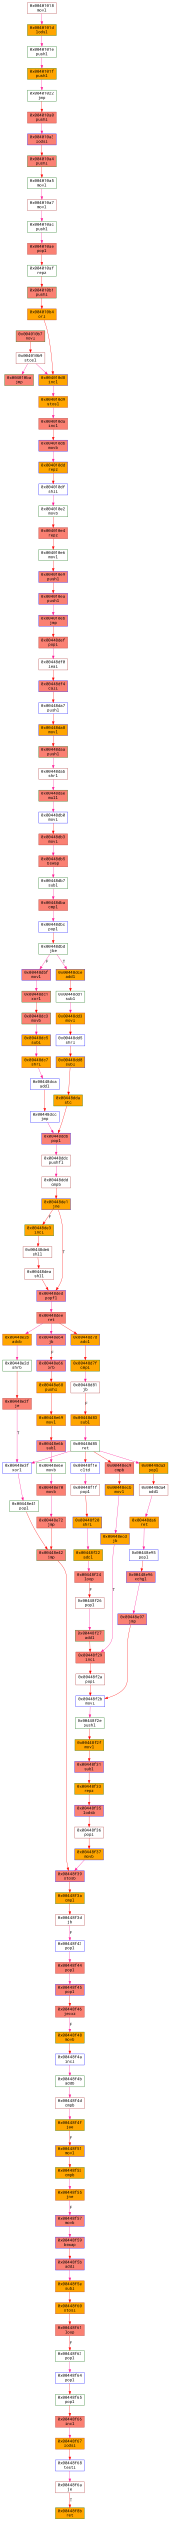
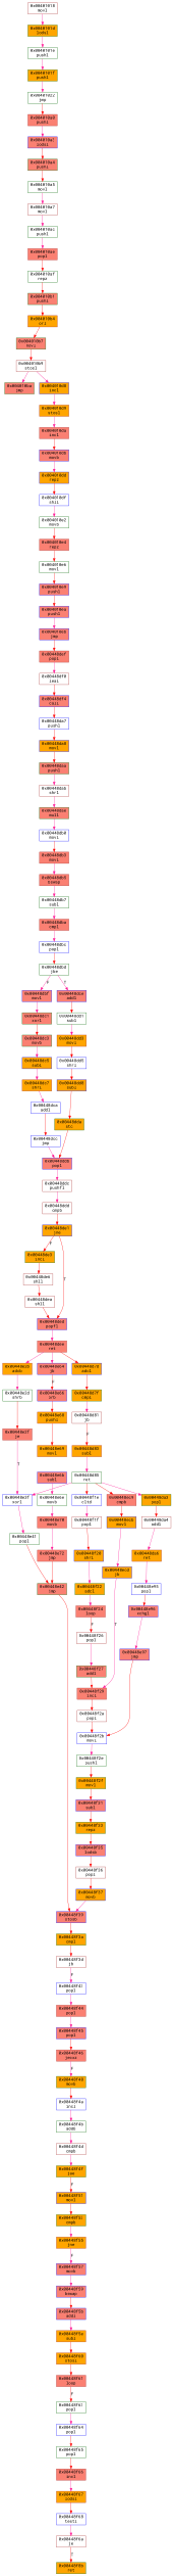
  strict digraph {
    fontname="Roboto Mono"
    node [color=brown fillcolor=white fontname="Roboto Mono" shape=rectangle style=filled]
    edge [color=red fontname="Roboto Mono"]
    n1 [color=blue label="0x00448f1e\ncltd"]
    n2 [label="0x00448f1f\npopl"]
    n3 [color=blue fillcolor=orange label="0x00448f20\nshrl"]
    n4 [color=darkgreen fillcolor=orange label="0x00448f22\nadcl"]
    n5 [color=blue label="0x00448e3f\nxorl"]
    n6 [color=darkgreen label="0x00448e41\npopl"]
    n7 [color=darkgreen fillcolor=salmon label="0x00448e42\njmp"]
    n8 [color=blue fillcolor=salmon label="0x00448f39\nstosb"]
    n9 [color=darkgreen fillcolor=orange label="0x00448dda\nstc"]
    n10 [color=blue fillcolor=salmon label="0x00448ddb\npopl"]
    n11 [label="0x00448ddc\npushfl"]
    n12 [label="0x00448ddd\ncmpb"]
    n13 [color=blue label="0x00448dbc\npopl"]
    n14 [color=darkgreen label="0x00448dbd\njbe"]
    n15 [color=blue fillcolor=salmon label="0x00448dbf\nmovl"]
-   n16 [color=blue fillcolor=orange label="0x00448dce\naddl"]
+   n16 [color=blue fillcolor=salmon label="0x00448dce\naddl"]
    n17 [color=darkgreen fillcolor=salmon label="0x00448dc1\nxorl"]
    n18 [color=darkgreen label="0x00448dd1\nsubl"]
    n19 [label="0x00448df0\nleal"]
    n20 [color=blue fillcolor=salmon label="0x00448df4\ncall"]
    n21 [color=blue label="0x00448da7\npushl"]
    n22 [color=blue fillcolor=orange label="0x00448da8\nmovl"]
    n23 [label="0x00448d81\njb"]
    n24 [fillcolor=orange label="0x00448d83\nsubl"]
    n25 [color=darkgreen label="0x00448d85\nret"]
    n26 [color=darkgreen fillcolor=orange label="0x00448da3\npopl"]
    n27 [fillcolor=salmon label="0x00448ec9\ncmpb"]
    n28 [fillcolor=salmon label="0x00448def\npopl"]
    n29 [color=blue fillcolor=salmon label="0x00448f5b\naddl"]
    n30 [fillcolor=orange label="0x00448f5e\nsubl"]
    n31 [fillcolor=orange label="0x00448f60\nstosl"]
    n32 [fillcolor=salmon label="0x00448f61\nloop"]
    n33 [fillcolor=orange label="0x00448f55\njne"]
    n34 [color=blue fillcolor=salmon label="0x00448f57\nmovb"]
    n35 [color=blue fillcolor=salmon label="0x00448f59\nbswap"]
    n36 [fillcolor=orange label="0x004010d9\nstosl"]
    n37 [fillcolor=salmon label="0x004010da\nincl"]
    n38 [color=blue fillcolor=salmon label="0x004010db\nmovb"]
    n39 [color=blue fillcolor=orange label="0x004010dd\nrepz"]
    n40 [fillcolor=salmon label="0x00448dba\ncmpl"]
    n41 [color=blue fillcolor=salmon label="0x00448f31\nsubl"]
    n42 [color=darkgreen fillcolor=orange label="0x00448f33\nrepz"]
    n43 [color=blue fillcolor=salmon label="0x00448f35\nlodsb"]
    n44 [label="0x00448f36\npopl"]
    n45 [fillcolor=orange label="0x00448e2b\nadcb"]
    n46 [color=darkgreen label="0x00448e2d\nshrb"]
    n47 [fillcolor=salmon label="0x00448e2f\nje"]
    n48 [color=darkgreen fillcolor=orange label="0x00448f3a\ncmpl"]
    n49 [color=blue label="0x004010df\nshll"]
    n50 [color=darkgreen label="0x004010e2\nmovb"]
    n51 [fillcolor=salmon label="0x004010e4\nrepz"]
    n52 [color=darkgreen label="0x004010e6\nmovl"]
    n53 [color=blue fillcolor=orange label="0x00448de1\njne"]
    n54 [color=darkgreen fillcolor=orange label="0x00448de3\nincl"]
    n55 [color=blue fillcolor=salmon label="0x00448ded\npopfl"]
    n56 [label="0x00448de6\nshll"]
    n57 [fillcolor=salmon label="0x00448dee\nret"]
    n58 [color=darkgreen label="0x00448f63\npopl"]
    n59 [color=blue label="0x00448f64\npopl"]
    n60 [color=blue fillcolor=orange label="0x00448f51\nmovl"]
    n61 [color=darkgreen fillcolor=orange label="0x00448f53\ncmpb"]
    n62 [color=darkgreen fillcolor=salmon label="0x004010b7\nmovl"]
    n63 [label="0x004010b9\nstosl"]
    n64 [color=darkgreen fillcolor=salmon label="0x004010ba\njmp"]
    n65 [color=blue fillcolor=orange label="0x004010d8\nincl"]
    n66 [color=darkgreen label="0x00448f65\npopl"]
    n67 [fillcolor=salmon label="0x00448f66\nincl"]
    n68 [fillcolor=salmon label="0x00448f29\nincl"]
    n69 [label="0x00448f2a\npopl"]
    n70 [color=blue label="0x00448f2b\nmovl"]
    n71 [color=darkgreen label="0x00448f2e\npushl"]
    n72 [color=darkgreen fillcolor=salmon label="0x004010a4\npushl"]
    n73 [color=darkgreen label="0x004010a5\nmovl"]
    n74 [label="0x004010a7\nmovl"]
    n75 [color=darkgreen label="0x004010ac\npushl"]
    n76 [color=darkgreen fillcolor=orange label="0x00448f2f\nmovl"]
    n77 [fillcolor=salmon label="0x004010ae\npopl"]
    n78 [color=darkgreen label="0x004010af\nrepz"]
    n79 [fillcolor=orange label="0x00448f67\nlodsl"]
    n80 [color=blue label="0x00448f68\ntestl"]
    n81 [label="0x00448f6a\nje"]
    n82 [label="0x00401018\nmovl"]
    n83 [color=darkgreen fillcolor=orange label="0x0040101d\nlodsl"]
    n84 [color=darkgreen label="0x0040101e\npushl"]
    n85 [color=darkgreen fillcolor=orange label="0x0040101f\npushl"]
    n86 [color=blue fillcolor=salmon label="0x004010e9\npushl"]
    n87 [fillcolor=salmon label="0x00448f24\nloop"]
    n88 [color=darkgreen fillcolor=salmon label="0x00448dc3\nmovb"]
    n89 [color=blue fillcolor=orange label="0x00448dc5\nsubl"]
    n90 [fillcolor=orange label="0x00448dc7\nshrl"]
    n91 [label="0x00448f3d\njb"]
    n92 [color=blue label="0x00448f43\npopl"]
    n93 [fillcolor=salmon label="0x00448f44\npopl"]
    n94 [color=blue fillcolor=salmon label="0x00448f45\npopl"]
    n95 [color=darkgreen label="0x00401022\njmp"]
    n96 [fillcolor=salmon label="0x004010a0\npushl"]
    n97 [label="0x00448dea\nshll"]
    n98 [color=blue fillcolor=salmon label="0x00448e6b\nsubl"]
    n99 [color=darkgreen label="0x00448e6e\nmovb"]
    n100 [fillcolor=salmon label="0x00448e70\nmovb"]
    n101 [fillcolor=salmon label="0x00448e72\njmp"]
    n102 [label="0x00448da4\naddl"]
    n103 [color=blue fillcolor=orange label="0x00448ecb\nmovl"]
    n104 [label="0x00448f26\npopl"]
    n105 [color=darkgreen fillcolor=salmon label="0x00448f27\naddl"]
    n106 [color=blue fillcolor=salmon label="0x00448e97\njmp"]
    n107 [color=darkgreen fillcolor=salmon label="0x00448daa\npushl"]
    n108 [color=darkgreen label="0x00448f4b\naddb"]
    n109 [label="0x00448f4d\ncmpb"]
    n110 [color=darkgreen fillcolor=orange label="0x00448f4f\njae"]
    n111 [color=darkgreen label="0x00448db7\nsubl"]
    n112 [label="0x00448dab\nshrl"]
    n113 [color=darkgreen fillcolor=salmon label="0x00448dae\nmull"]
    n114 [color=blue label="0x00448db0\nmovl"]
    n115 [color=darkgreen fillcolor=salmon label="0x004010b1\npushl"]
    n116 [fillcolor=orange label="0x004010b4\norl"]
    n117 [color=blue label="0x00448dca\naddl"]
    n118 [color=blue label="0x00448dcc\njmp"]
    n119 [fillcolor=orange label="0x00448da6\nret"]
    n120 [color=blue label="0x00448e95\npopl"]
    n121 [fillcolor=orange label="0x00448dd3\nmovl"]
    n122 [color=blue label="0x00448dd5\nshrl"]
    n123 [color=blue fillcolor=orange label="0x00448dd8\nsubl"]
    n124 [color=blue fillcolor=salmon label="0x00448e64\njb"]
    n125 [color=blue fillcolor=salmon label="0x00448e66\norb"]
    n126 [fillcolor=orange label="0x00448e68\npushl"]
    n127 [fillcolor=orange label="0x00448e69\nmovl"]
    n128 [color=blue fillcolor=salmon label="0x004010a3\nlodsl"]
    n129 [color=blue fillcolor=orange label="0x00448ecd\njb"]
    n130 [fillcolor=salmon label="0x00448db3\nmovl"]
    n131 [fillcolor=salmon label="0x00448db5\nbswap"]
    n132 [color=blue fillcolor=salmon label="0x004010ea\npushl"]
    n133 [color=blue fillcolor=salmon label="0x004010eb\njmp"]
    n134 [color=darkgreen fillcolor=orange label="0x00448f8b\nret"]
    n135 [color=blue fillcolor=orange label="0x00448d7d\nadcl"]
    n136 [color=darkgreen fillcolor=orange label="0x00448d7f\ncmpl"]
    n137 [color=blue fillcolor=orange label="0x00448f37\nmovb"]
    n138 [color=blue fillcolor=salmon label="0x00448e96\nxchgl"]
    n139 [fillcolor=salmon label="0x00448f46\njecxz"]
    n140 [color=darkgreen fillcolor=orange label="0x00448f48\nmovb"]
    n141 [color=blue label="0x00448f4a\nincl"]
    n1 -> n2 [color=deeppink]
    n2 -> n3
    n3 -> n4 [color=deeppink]
    n4 -> n87 [color=deeppink]
    n5 -> n6 [color=deeppink]
    n6 -> n7
    n7 -> n8
    n8 -> n48
    n9 -> n10
    n10 -> n11 [color=deeppink]
    n11 -> n12 [color=deeppink]
    n12 -> n53
    n13 -> n14
    n14 -> n15 [color=deeppink label=F]
    n14 -> n16 [color=deeppink label=T]
    n15 -> n17 [color=deeppink]
    n16 -> n18
    n17 -> n88
    n18 -> n121 [color=deeppink]
    n19 -> n20
    n20 -> n21
    n21 -> n22
    n22 -> n107
    n23 -> n24 [label=F]
    n24 -> n25 [color=deeppink]
    n25 -> n1
    n25 -> n5 [color=deeppink]
    n25 -> n26 [color=deeppink]
    n25 -> n27
    n26 -> n102
    n27 -> n103
    n28 -> n19 [color=deeppink]
    n29 -> n30 [color=deeppink]
    n30 -> n31
    n31 -> n32
    n32 -> n58 [label=F]
    n33 -> n34 [color=deeppink label=F]
    n34 -> n35 [color=deeppink]
    n35 -> n29
    n36 -> n37 [color=deeppink]
    n37 -> n38
    n38 -> n39 [color=deeppink]
    n39 -> n49
    n40 -> n13 [color=deeppink]
    n41 -> n42
    n42 -> n43
    n43 -> n44
    n44 -> n137
    n45 -> n46 [color=deeppink]
    n46 -> n47
    n47 -> n5 [color=deeppink label=T]
    n48 -> n91
    n49 -> n50 [color=deeppink]
    n50 -> n51
    n51 -> n52
    n52 -> n86
    n53 -> n54 [label=F]
    n53 -> n55 [label=T]
    n54 -> n56
    n55 -> n57 [color=deeppink]
    n56 -> n97
    n57 -> n45 [color=deeppink]
    n57 -> n124 [color=deeppink]
    n57 -> n135
    n58 -> n59 [color=deeppink]
    n59 -> n66
    n60 -> n61
    n61 -> n33 [color=deeppink]
    n62 -> n63
    n63 -> n64 [color=deeppink]
    n63 -> n65 [color=deeppink]
    n65 -> n36 [color=deeppink]
    n66 -> n67
    n67 -> n79 [color=deeppink]
    n68 -> n69
    n69 -> n70
    n70 -> n71 [color=deeppink]
    n71 -> n76
    n72 -> n73
    n73 -> n74 [color=deeppink]
    n74 -> n75 [color=deeppink]
    n75 -> n77 [color=deeppink]
    n76 -> n41
    n77 -> n78
    n78 -> n115
    n79 -> n80
    n80 -> n81 [color=deeppink]
    n81 -> n134 [label=T]
    n82 -> n83 [color=deeppink]
    n83 -> n84 [color=deeppink]
    n84 -> n85 [color=deeppink]
    n85 -> n95 [color=deeppink]
    n86 -> n132
    n87 -> n104 [label=F]
    n88 -> n89 [color=deeppink]
    n89 -> n90 [color=deeppink]
    n90 -> n117 [color=deeppink]
    n91 -> n92 [color=deeppink label=F]
    n92 -> n93 [color=deeppink]
    n93 -> n94 [color=deeppink]
    n94 -> n139
    n95 -> n96
    n96 -> n128 [color=deeppink]
    n97 -> n55
    n98 -> n99 [color=deeppink]
    n99 -> n100 [color=deeppink]
    n100 -> n101 [color=deeppink]
    n101 -> n7
    n102 -> n119 [color=deeppink]
    n103 -> n129 [color=deeppink]
    n104 -> n105 [color=deeppink]
    n105 -> n68
    n106 -> n70
    n107 -> n112 [color=deeppink]
    n108 -> n109 [color=deeppink]
    n109 -> n110 [color=deeppink]
    n110 -> n60 [label=F]
    n111 -> n40 [color=deeppink]
    n112 -> n113 [color=deeppink]
    n113 -> n114 [color=deeppink]
    n114 -> n130
    n115 -> n116
-   n116 -> n65
+   n116 -> n62
    n117 -> n118
    n118 -> n10 [color=deeppink]
    n119 -> n120 [color=deeppink]
    n120 -> n138
    n121 -> n122
    n122 -> n123
    n123 -> n9
    n124 -> n125 [label=F]
    n125 -> n126
    n126 -> n127
-   n127 -> n98
    n128 -> n72
    n129 -> n68 [color=deeppink label=T]
    n130 -> n131 [color=deeppink]
    n131 -> n111 [color=deeppink]
    n132 -> n133 [color=deeppink]
    n133 -> n28
    n135 -> n136
    n136 -> n23 [color=deeppink]
    n137 -> n8 [color=deeppink]
    n138 -> n106 [color=deeppink]
    n139 -> n140 [color=deeppink label=F]
    n140 -> n141
    n141 -> n108 [color=deeppink]
  }
